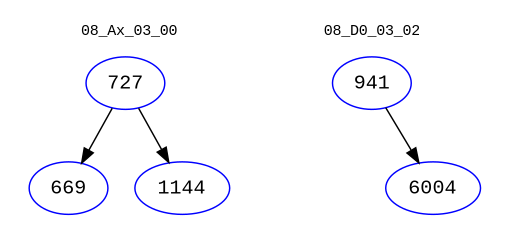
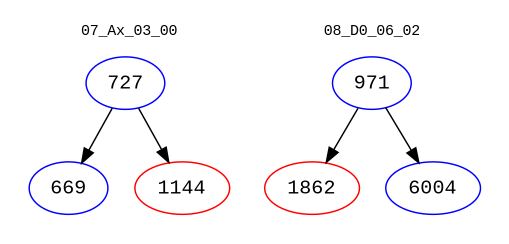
  digraph {
    fontname="Liberation Mono"
    node [color=blue fontname="Liberation Mono"]
    edge [color=black fontname="Liberation Mono"]
    n1 [label=727]
    n2 [label=669]
-   n3 [label=1144]
-   n4 [label=941]
+   n3 [color=red label=1144]
+   n4 [label=971]
+   n5 [color=red label=1862]
    n6 [label=6004]
    subgraph cluster_1 {
      color=white
      fontsize=10
-     label="08_Ax_03_00"
+     label="07_Ax_03_00"
      n1
      n2
      n3
    }
    subgraph cluster_2 {
      color=white
      fontsize=10
-     label="08_D0_03_02"
+     label="08_D0_06_02"
      n4
+     n5
      n6
    }
    n1 -> n2
    n1 -> n3
+   n4 -> n5
    n4 -> n6
  }
